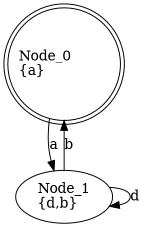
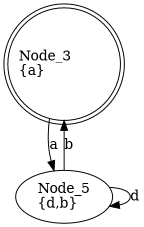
  digraph {
-   n1 [label="Node_0\l{a}\l" shape=doublecircle]
-   n2 [label="Node_1\n{d,b}\l"]
+   n1 [label="Node_3\l{a}\l" shape=doublecircle]
+   n2 [label="Node_5\n{d,b}\l"]
    n1 -> n2 [label=a]
    n2 -> n1 [label=b]
    n2 -> n2 [label=d]
  }
